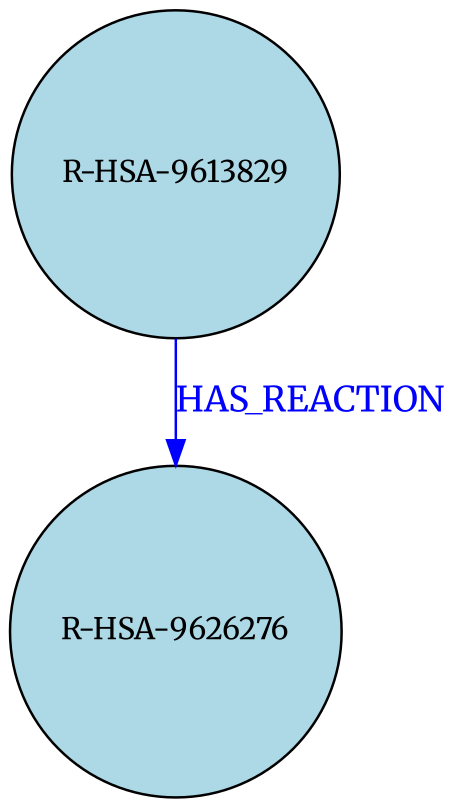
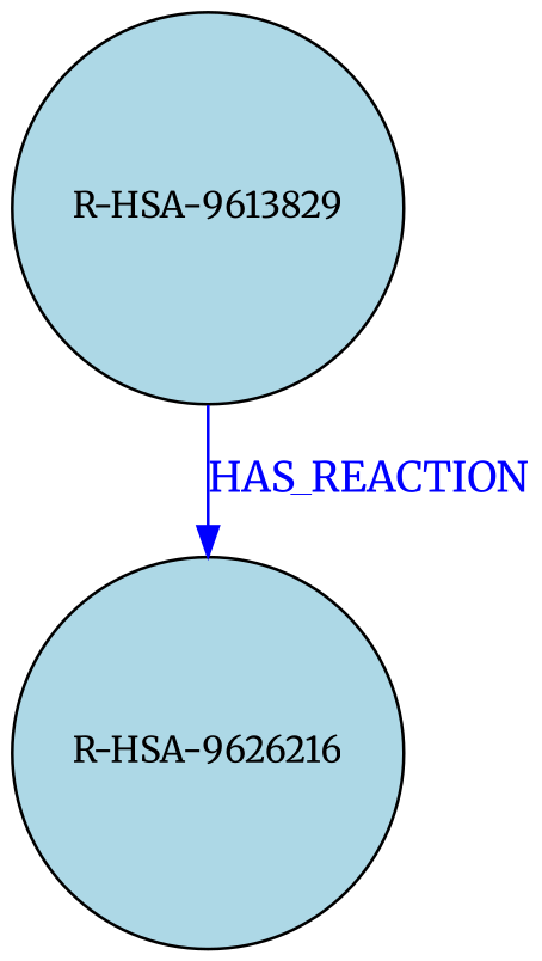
  digraph {
    nodesep=1.0
    fontname=Merriweather
    node [fillcolor=lightblue fontname=Merriweather fontsize=12 shape=circle style=filled]
    n1 [label="R-HSA-9613829"]
-   n2 [label="R-HSA-9626276"]
+   n2 [label="R-HSA-9626216"]
    n1 -> n2 [color=blue fontcolor=blue label=HAS_REACTION fontname=Merriweather]
  }
